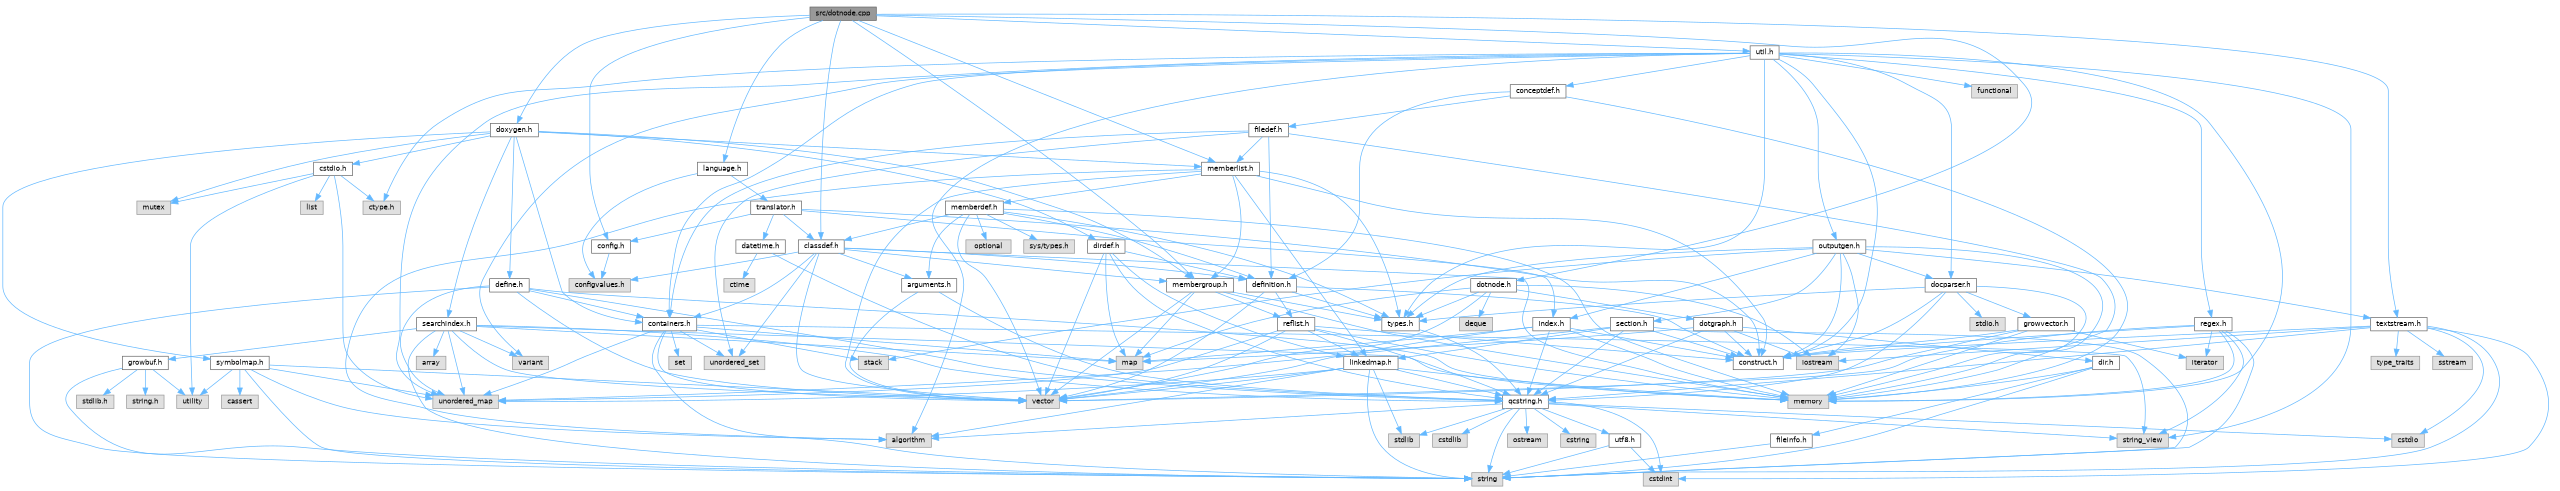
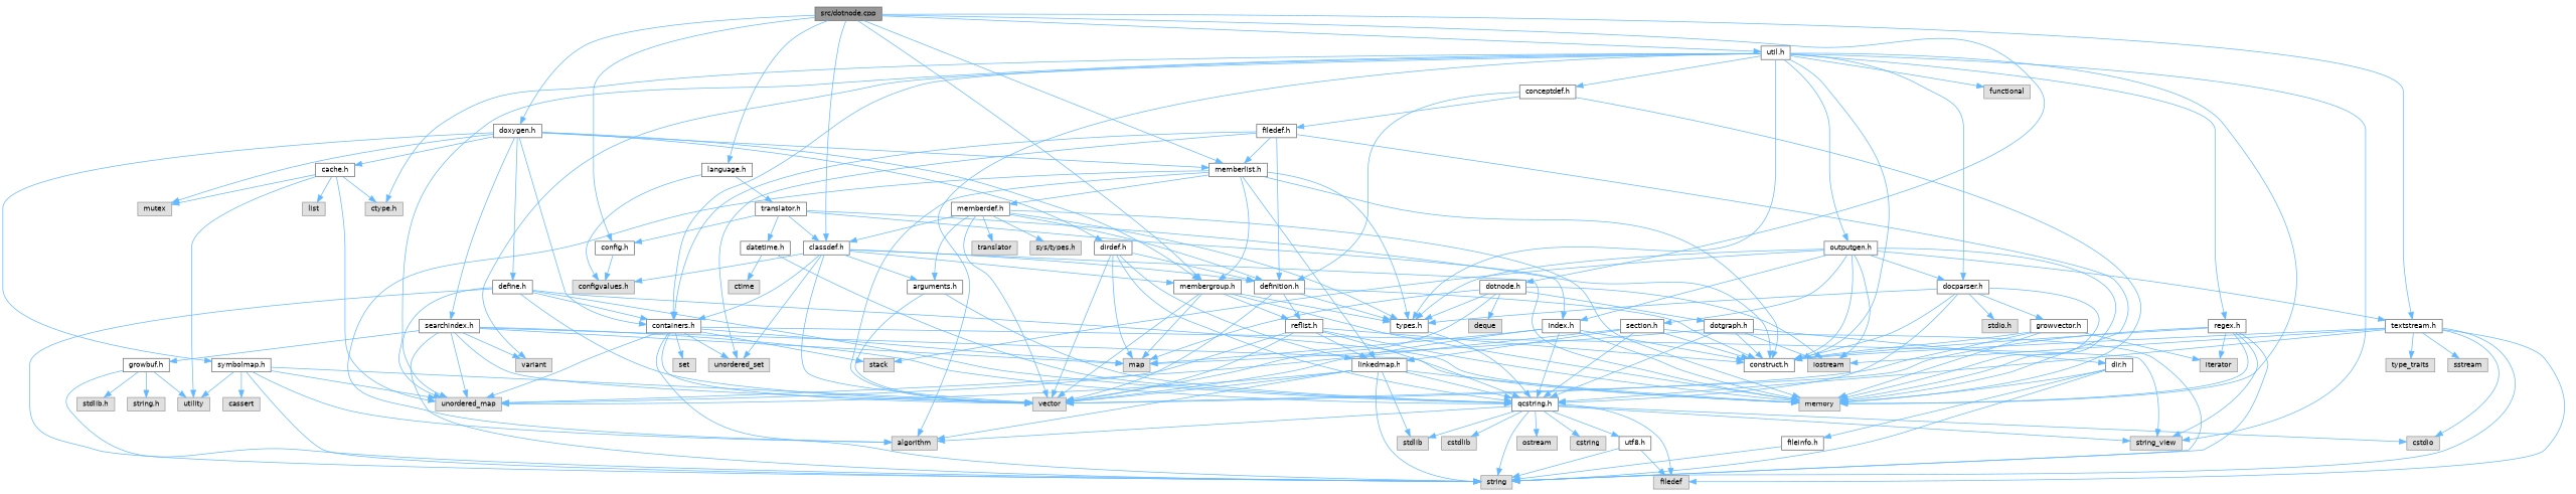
  digraph {
    node [color=grey40 fillcolor=white fontname=Helvetica fontsize=10 shape=box style=filled]
    edge [color=steelblue1 fontname=Helvetica fontsize=10 labelfontname=Helvetica labelfontsize=10 style=solid]
    n1 [color=gray40 fillcolor=grey60 fontcolor=black height=0.2 label="src/dotnode.cpp" width=0.4]
    n2 [height=0.2 label="dotnode.h" width=0.4]
    n3 [height=0.2 label="classdef.h" width=0.4]
    n4 [height=0.2 label="membergroup.h" width=0.4]
    n5 [height=0.2 label="config.h" width=0.4]
    n6 [height=0.2 label="memberlist.h" width=0.4]
    n7 [height=0.2 label="language.h" width=0.4]
    n8 [height=0.2 label="doxygen.h" width=0.4]
    n9 [height=0.2 label="util.h" width=0.4]
    n10 [height=0.2 label="textstream.h" width=0.4]
    n11 [color=grey60 fillcolor="#E0E0E0" height=0.2 label=vector width=0.4]
    n12 [color=grey60 fillcolor="#E0E0E0" height=0.2 label=map width=0.4]
    n13 [color=grey60 fillcolor="#E0E0E0" height=0.2 label=deque width=0.4]
    n14 [color=grey60 fillcolor="#E0E0E0" height=0.2 label=iostream width=0.4]
    n15 [height=0.2 label="types.h" width=0.4]
    n16 [height=0.2 label="dotgraph.h" width=0.4]
    n17 [color=grey60 fillcolor="#E0E0E0" height=0.2 label=memory width=0.4]
    n18 [color=grey60 fillcolor="#E0E0E0" height=0.2 label=unordered_set width=0.4]
    n19 [height=0.2 label="containers.h" width=0.4]
    n20 [height=0.2 label="definition.h" width=0.4]
    n21 [height=0.2 label="arguments.h" width=0.4]
    n22 [color=grey60 fillcolor="#E0E0E0" height=0.2 label="configvalues.h" width=0.4]
    n23 [height=0.2 label="reflist.h" width=0.4]
    n24 [color=grey60 fillcolor="#E0E0E0" height=0.2 label=algorithm width=0.4]
    n25 [height=0.2 label="construct.h" width=0.4]
    n26 [height=0.2 label="linkedmap.h" width=0.4]
    n27 [height=0.2 label="memberdef.h" width=0.4]
    n28 [height=0.2 label="translator.h" width=0.4]
    n29 [color=grey60 fillcolor="#E0E0E0" height=0.2 label=mutex width=0.4]
    n30 [height=0.2 label="dirdef.h" width=0.4]
    n31 [height=0.2 label="define.h" width=0.4]
-   n32 [height=0.2 label="cstdio.h" width=0.4]
+   n32 [height=0.2 label="cache.h" width=0.4]
    n33 [height=0.2 label="symbolmap.h" width=0.4]
    n34 [height=0.2 label="searchindex.h" width=0.4]
    n35 [color=grey60 fillcolor="#E0E0E0" height=0.2 label=string_view width=0.4]
    n36 [color=grey60 fillcolor="#E0E0E0" height=0.2 label=unordered_map width=0.4]
    n37 [color=grey60 fillcolor="#E0E0E0" height=0.2 label="ctype.h" width=0.4]
    n38 [color=grey60 fillcolor="#E0E0E0" height=0.2 label=variant width=0.4]
    n39 [color=grey60 fillcolor="#E0E0E0" height=0.2 label=functional width=0.4]
    n40 [height=0.2 label="docparser.h" width=0.4]
    n41 [height=0.2 label="outputgen.h" width=0.4]
    n42 [height=0.2 label="regex.h" width=0.4]
    n43 [height=0.2 label="conceptdef.h" width=0.4]
    n44 [height=0.2 label="qcstring.h" width=0.4]
    n45 [color=grey60 fillcolor="#E0E0E0" height=0.2 label=string width=0.4]
    n46 [color=grey60 fillcolor="#E0E0E0" height=0.2 label=cstdio width=0.4]
-   n47 [color=grey60 fillcolor="#E0E0E0" height=0.2 label=cstdint width=0.4]
+   n47 [color=grey60 fillcolor="#E0E0E0" height=0.2 label=filedef width=0.4]
    n48 [color=grey60 fillcolor="#E0E0E0" height=0.2 label=sstream width=0.4]
    n49 [color=grey60 fillcolor="#E0E0E0" height=0.2 label=type_traits width=0.4]
    n50 [height=0.2 label="dir.h" width=0.4]
    n51 [color=grey60 fillcolor="#E0E0E0" height=0.2 label=stdlib width=0.4]
    n52 [color=grey60 fillcolor="#E0E0E0" height=0.2 label=cstring width=0.4]
    n53 [color=grey60 fillcolor="#E0E0E0" height=0.2 label=cstdlib width=0.4]
    n54 [color=grey60 fillcolor="#E0E0E0" height=0.2 label=ostream width=0.4]
    n55 [height=0.2 label="utf8.h" width=0.4]
    n56 [height=0.2 label="fileinfo.h" width=0.4]
    n57 [color=grey60 fillcolor="#E0E0E0" height=0.2 label=set width=0.4]
    n58 [color=grey60 fillcolor="#E0E0E0" height=0.2 label=stack width=0.4]
-   n59 [color=grey60 fillcolor="#E0E0E0" height=0.2 label=optional width=0.4]
+   n59 [color=grey60 fillcolor="#E0E0E0" height=0.2 label=translator width=0.4]
    n60 [color=grey60 fillcolor="#E0E0E0" height=0.2 label="sys/types.h" width=0.4]
    n61 [height=0.2 label="datetime.h" width=0.4]
    n62 [height=0.2 label="index.h" width=0.4]
    n63 [color=grey60 fillcolor="#E0E0E0" height=0.2 label=ctime width=0.4]
    n64 [color=grey60 fillcolor="#E0E0E0" height=0.2 label=list width=0.4]
    n65 [color=grey60 fillcolor="#E0E0E0" height=0.2 label=utility width=0.4]
    n66 [color=grey60 fillcolor="#E0E0E0" height=0.2 label=cassert width=0.4]
-   n67 [color=grey60 fillcolor="#E0E0E0" height=0.2 label=array width=0.4]
    n68 [height=0.2 label="growbuf.h" width=0.4]
    n69 [color=grey60 fillcolor="#E0E0E0" height=0.2 label="stdlib.h" width=0.4]
    n70 [color=grey60 fillcolor="#E0E0E0" height=0.2 label="string.h" width=0.4]
    n71 [color=grey60 fillcolor="#E0E0E0" height=0.2 label="stdio.h" width=0.4]
    n72 [height=0.2 label="growvector.h" width=0.4]
    n73 [height=0.2 label="section.h" width=0.4]
    n74 [color=grey60 fillcolor="#E0E0E0" height=0.2 label=iterator width=0.4]
    n75 [height=0.2 label="filedef.h" width=0.4]
    n1 -> n2
    n1 -> n3
    n1 -> n4
    n1 -> n5
    n1 -> n6
    n1 -> n7
    n1 -> n8
    n1 -> n9
    n1 -> n10
    n2 -> n11
    n2 -> n12
    n2 -> n13
    n2 -> n14
    n2 -> n15
    n2 -> n16
    n3 -> n4
    n3 -> n11
    n3 -> n17
    n3 -> n18
    n3 -> n19
    n3 -> n20
    n3 -> n21
    n3 -> n22
    n4 -> n11
    n4 -> n12
    n4 -> n15
    n4 -> n17
    n4 -> n23
    n5 -> n22
    n6 -> n4
    n6 -> n11
    n6 -> n15
    n6 -> n24
    n6 -> n25
    n6 -> n26
    n6 -> n27
    n7 -> n22
    n7 -> n28
    n8 -> n4
    n8 -> n6
    n8 -> n19
    n8 -> n29
    n8 -> n30
    n8 -> n31
    n8 -> n32
    n8 -> n33
    n8 -> n34
    n9 -> n15
    n9 -> n17
    n9 -> n19
    n9 -> n24
    n9 -> n25
    n9 -> n35
    n9 -> n36
    n9 -> n37
    n9 -> n38
    n9 -> n39
    n9 -> n40
    n9 -> n41
    n9 -> n42
    n9 -> n43
    n10 -> n14
    n10 -> n25
    n10 -> n44
    n10 -> n45
    n10 -> n46
    n10 -> n47
    n10 -> n48
    n10 -> n49
    n15 -> n44
    n16 -> n12
    n16 -> n14
    n16 -> n25
    n16 -> n44
    n16 -> n50
    n19 -> n11
    n19 -> n12
    n19 -> n18
    n19 -> n35
    n19 -> n36
    n19 -> n45
    n19 -> n57
    n19 -> n58
    n20 -> n11
    n20 -> n15
    n20 -> n23
    n20 -> n25
    n21 -> n11
    n21 -> n44
    n23 -> n11
    n23 -> n17
    n23 -> n25
    n23 -> n26
    n23 -> n36
    n23 -> n44
    n26 -> n11
    n26 -> n17
    n26 -> n24
    n26 -> n36
    n26 -> n44
    n26 -> n45
    n26 -> n51
    n27 -> n3
    n27 -> n11
    n27 -> n15
    n27 -> n17
    n27 -> n20
    n27 -> n21
    n27 -> n59
    n27 -> n60
    n28 -> n3
    n28 -> n5
    n28 -> n25
    n28 -> n61
    n28 -> n62
    n30 -> n11
    n30 -> n12
    n30 -> n20
    n30 -> n26
    n30 -> n44
    n31 -> n11
    n31 -> n17
    n31 -> n19
    n31 -> n36
    n31 -> n44
    n31 -> n45
    n32 -> n29
    n32 -> n36
    n32 -> n37
    n32 -> n64
    n32 -> n65
    n33 -> n11
    n33 -> n24
    n33 -> n36
    n33 -> n45
    n33 -> n65
    n33 -> n66
    n34 -> n11
    n34 -> n12
    n34 -> n17
    n34 -> n36
    n34 -> n38
    n34 -> n44
    n34 -> n45
-   n34 -> n67
    n34 -> n68
    n40 -> n15
    n40 -> n17
    n40 -> n25
    n40 -> n44
    n40 -> n71
    n40 -> n72
    n41 -> n10
    n41 -> n14
    n41 -> n15
    n41 -> n17
    n41 -> n25
    n41 -> n40
    n41 -> n58
    n41 -> n62
    n41 -> n73
    n42 -> n11
    n42 -> n17
    n42 -> n25
    n42 -> n35
    n42 -> n45
    n42 -> n74
    n43 -> n17
    n43 -> n20
    n43 -> n75
    n44 -> n24
    n44 -> n35
    n44 -> n45
    n44 -> n46
    n44 -> n47
    n44 -> n51
    n44 -> n52
    n44 -> n53
    n44 -> n54
    n44 -> n55
    n50 -> n17
    n50 -> n45
    n50 -> n56
    n55 -> n45
    n55 -> n47
    n56 -> n45
    n61 -> n44
    n61 -> n63
    n62 -> n11
    n62 -> n12
    n62 -> n17
    n62 -> n25
    n62 -> n44
    n68 -> n45
    n68 -> n65
    n68 -> n69
    n68 -> n70
    n72 -> n11
    n72 -> n17
    n72 -> n25
    n72 -> n74
    n73 -> n25
    n73 -> n26
    n73 -> n36
    n73 -> n44
    n73 -> n45
    n75 -> n6
    n75 -> n17
    n75 -> n18
    n75 -> n19
    n75 -> n20
  }
